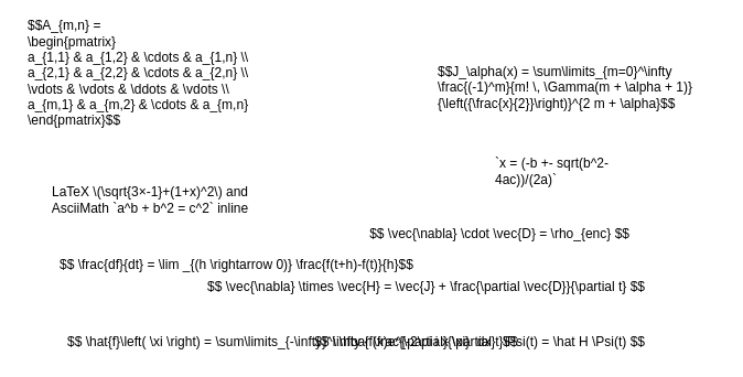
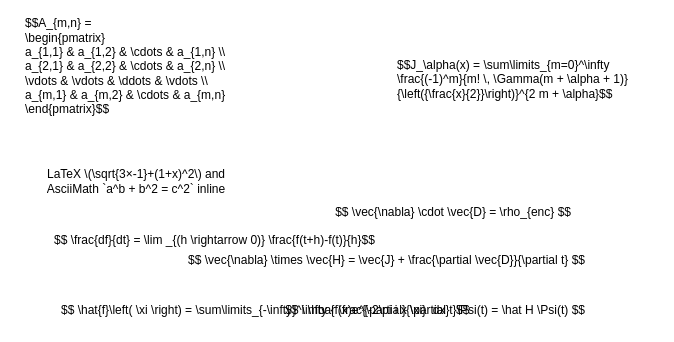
  <mxCell id="0" />
  <mxCell id="1" parent="0" />
  <mxCell id="2" value="$$A_{m,n} =&#10; \begin{pmatrix}&#10;  a_{1,1} &amp; a_{1,2} &amp; \cdots &amp; a_{1,n} \\&#10;  a_{2,1} &amp; a_{2,2} &amp; \cdots &amp; a_{2,n} \\&#10;  \vdots  &amp; \vdots  &amp; \ddots &amp; \vdots  \\&#10;  a_{m,1} &amp; a_{m,2} &amp; \cdots &amp; a_{m,n}&#10; \end{pmatrix}$$" style="text;html=1;spacing=5;spacingTop=-10;whiteSpace=wrap;overflow=hidden;fillColor=none;strokeColor=none;shadow=0;rounded=0;verticalAlign=middle" parent="1" vertex="1"><mxGeometry x="20" y="20" width="232" height="102" as="geometry" /></mxCell>
  <mxCell id="3" value="$$J_\alpha(x) = \sum\limits_{m=0}^\infty \frac{(-1)^m}{m! \, \Gamma(m + \alpha + 1)}{\left({\frac{x}{2}}\right)}^{2 m + \alpha}$$" style="text;html=1;spacing=5;spacingTop=-10;whiteSpace=wrap;overflow=hidden;fillColor=none;strokeColor=none;shadow=0;rounded=0;verticalAlign=middle" parent="1" vertex="1"><mxGeometry x="392" y="52" width="260" height="64" as="geometry" /></mxCell>
- <mxCell id="4" value="`x = (-b +- sqrt(b^2-4ac))/(2a)`" style="text;html=1;spacing=5;spacingTop=-10;whiteSpace=wrap;overflow=hidden;fillColor=none;strokeColor=none;shadow=0;rounded=0;verticalAlign=middle" parent="1" vertex="1"><mxGeometry x="443.5" y="130" width="157" height="59" as="geometry" /></mxCell>
  <mxCell id="5" value="LaTeX \(\sqrt{3×-1}+(1+x)^2\) and&lt;br&gt;AsciiMath `a^b + b^2 = c^2` inline" style="text;html=1;spacing=5;spacingTop=-10;whiteSpace=wrap;overflow=hidden;fillColor=none;strokeColor=none;shadow=0;rounded=0;verticalAlign=middle;align=center" parent="1" vertex="1"><mxGeometry x="33" y="150" width="206" height="72" as="geometry" /></mxCell>
  <mxCell id="6" value="$$ \frac{df}{dt} = \lim _{(h \rightarrow 0)} \frac{f(t+h)-f(t)}{h}$$" style="text;html=1;align=left;verticalAlign=middle;resizable=0;points=[];autosize=1;" parent="1" vertex="1"><mxGeometry x="52" y="230" width="340" height="20" as="geometry" /></mxCell>
  <mxCell id="7" value="$$ \hat{f}\left( \xi \right) = \sum\limits_{-\infty}^\infty {f(x)e^{-2\pi i x \xi}&amp;nbsp; dx}&amp;nbsp; $$" style="text;html=1;align=left;verticalAlign=middle;resizable=0;points=[];autosize=1;" parent="1" vertex="1"><mxGeometry x="59" y="300" width="420" height="20" as="geometry" /></mxCell>
  <mxCell id="8" value="$$ \vec{\nabla} \cdot \vec{D} = \rho_{enc} $$" style="text;html=1;align=right;verticalAlign=middle;resizable=0;points=[];autosize=1;" parent="1" vertex="1"><mxGeometry x="322" y="202" width="250" height="20" as="geometry" /></mxCell>
  <mxCell id="9" value="$$ \vec{\nabla} \times \vec{H} = \vec{J} + \frac{\partial \vec{D}}{\partial t} $$" style="text;html=1;align=right;verticalAlign=middle;resizable=0;points=[];autosize=1;overflow=visible;" parent="1" vertex="1"><mxGeometry x="175.5" y="250" width="410" height="20" as="geometry" /></mxCell>
  <mxCell id="10" value="$$ i \hbar \frac{\partial}{\partial t}\Psi(t) = \hat H \Psi(t) $$" style="text;html=1;align=right;verticalAlign=middle;resizable=0;points=[];autosize=1;" parent="1" vertex="1"><mxGeometry x="265.5" y="300" width="320" height="20" as="geometry" /></mxCell>
